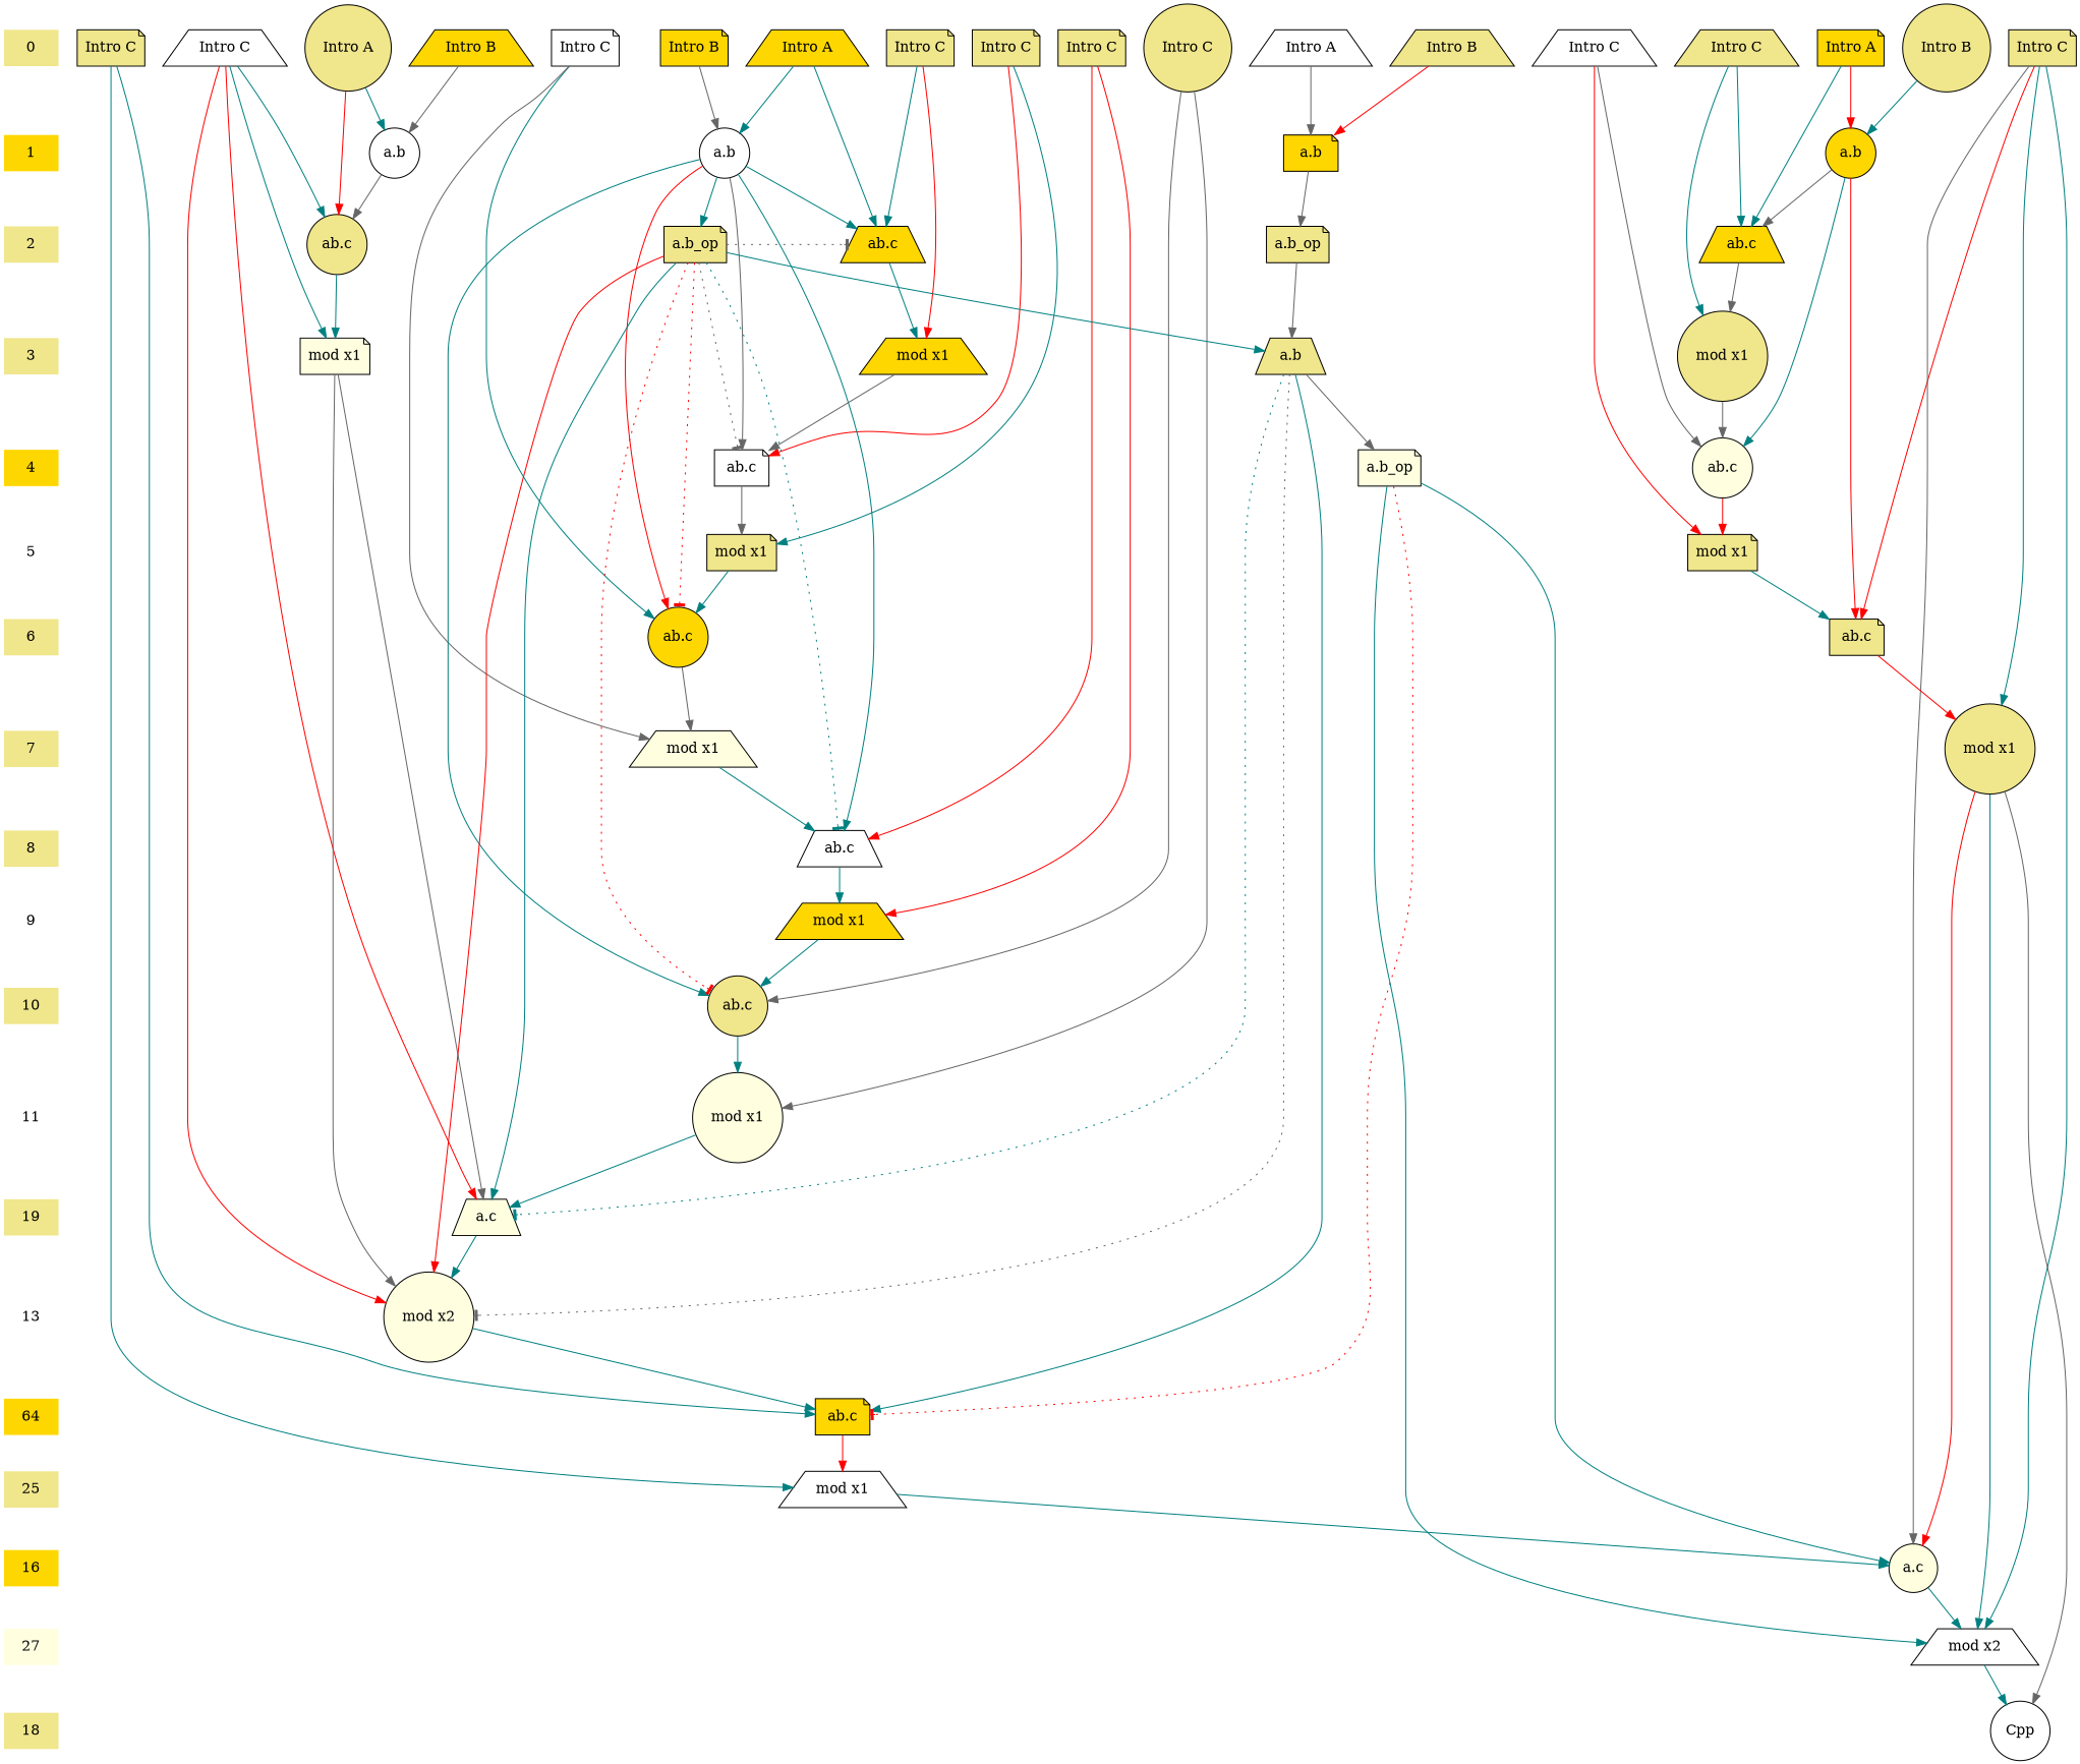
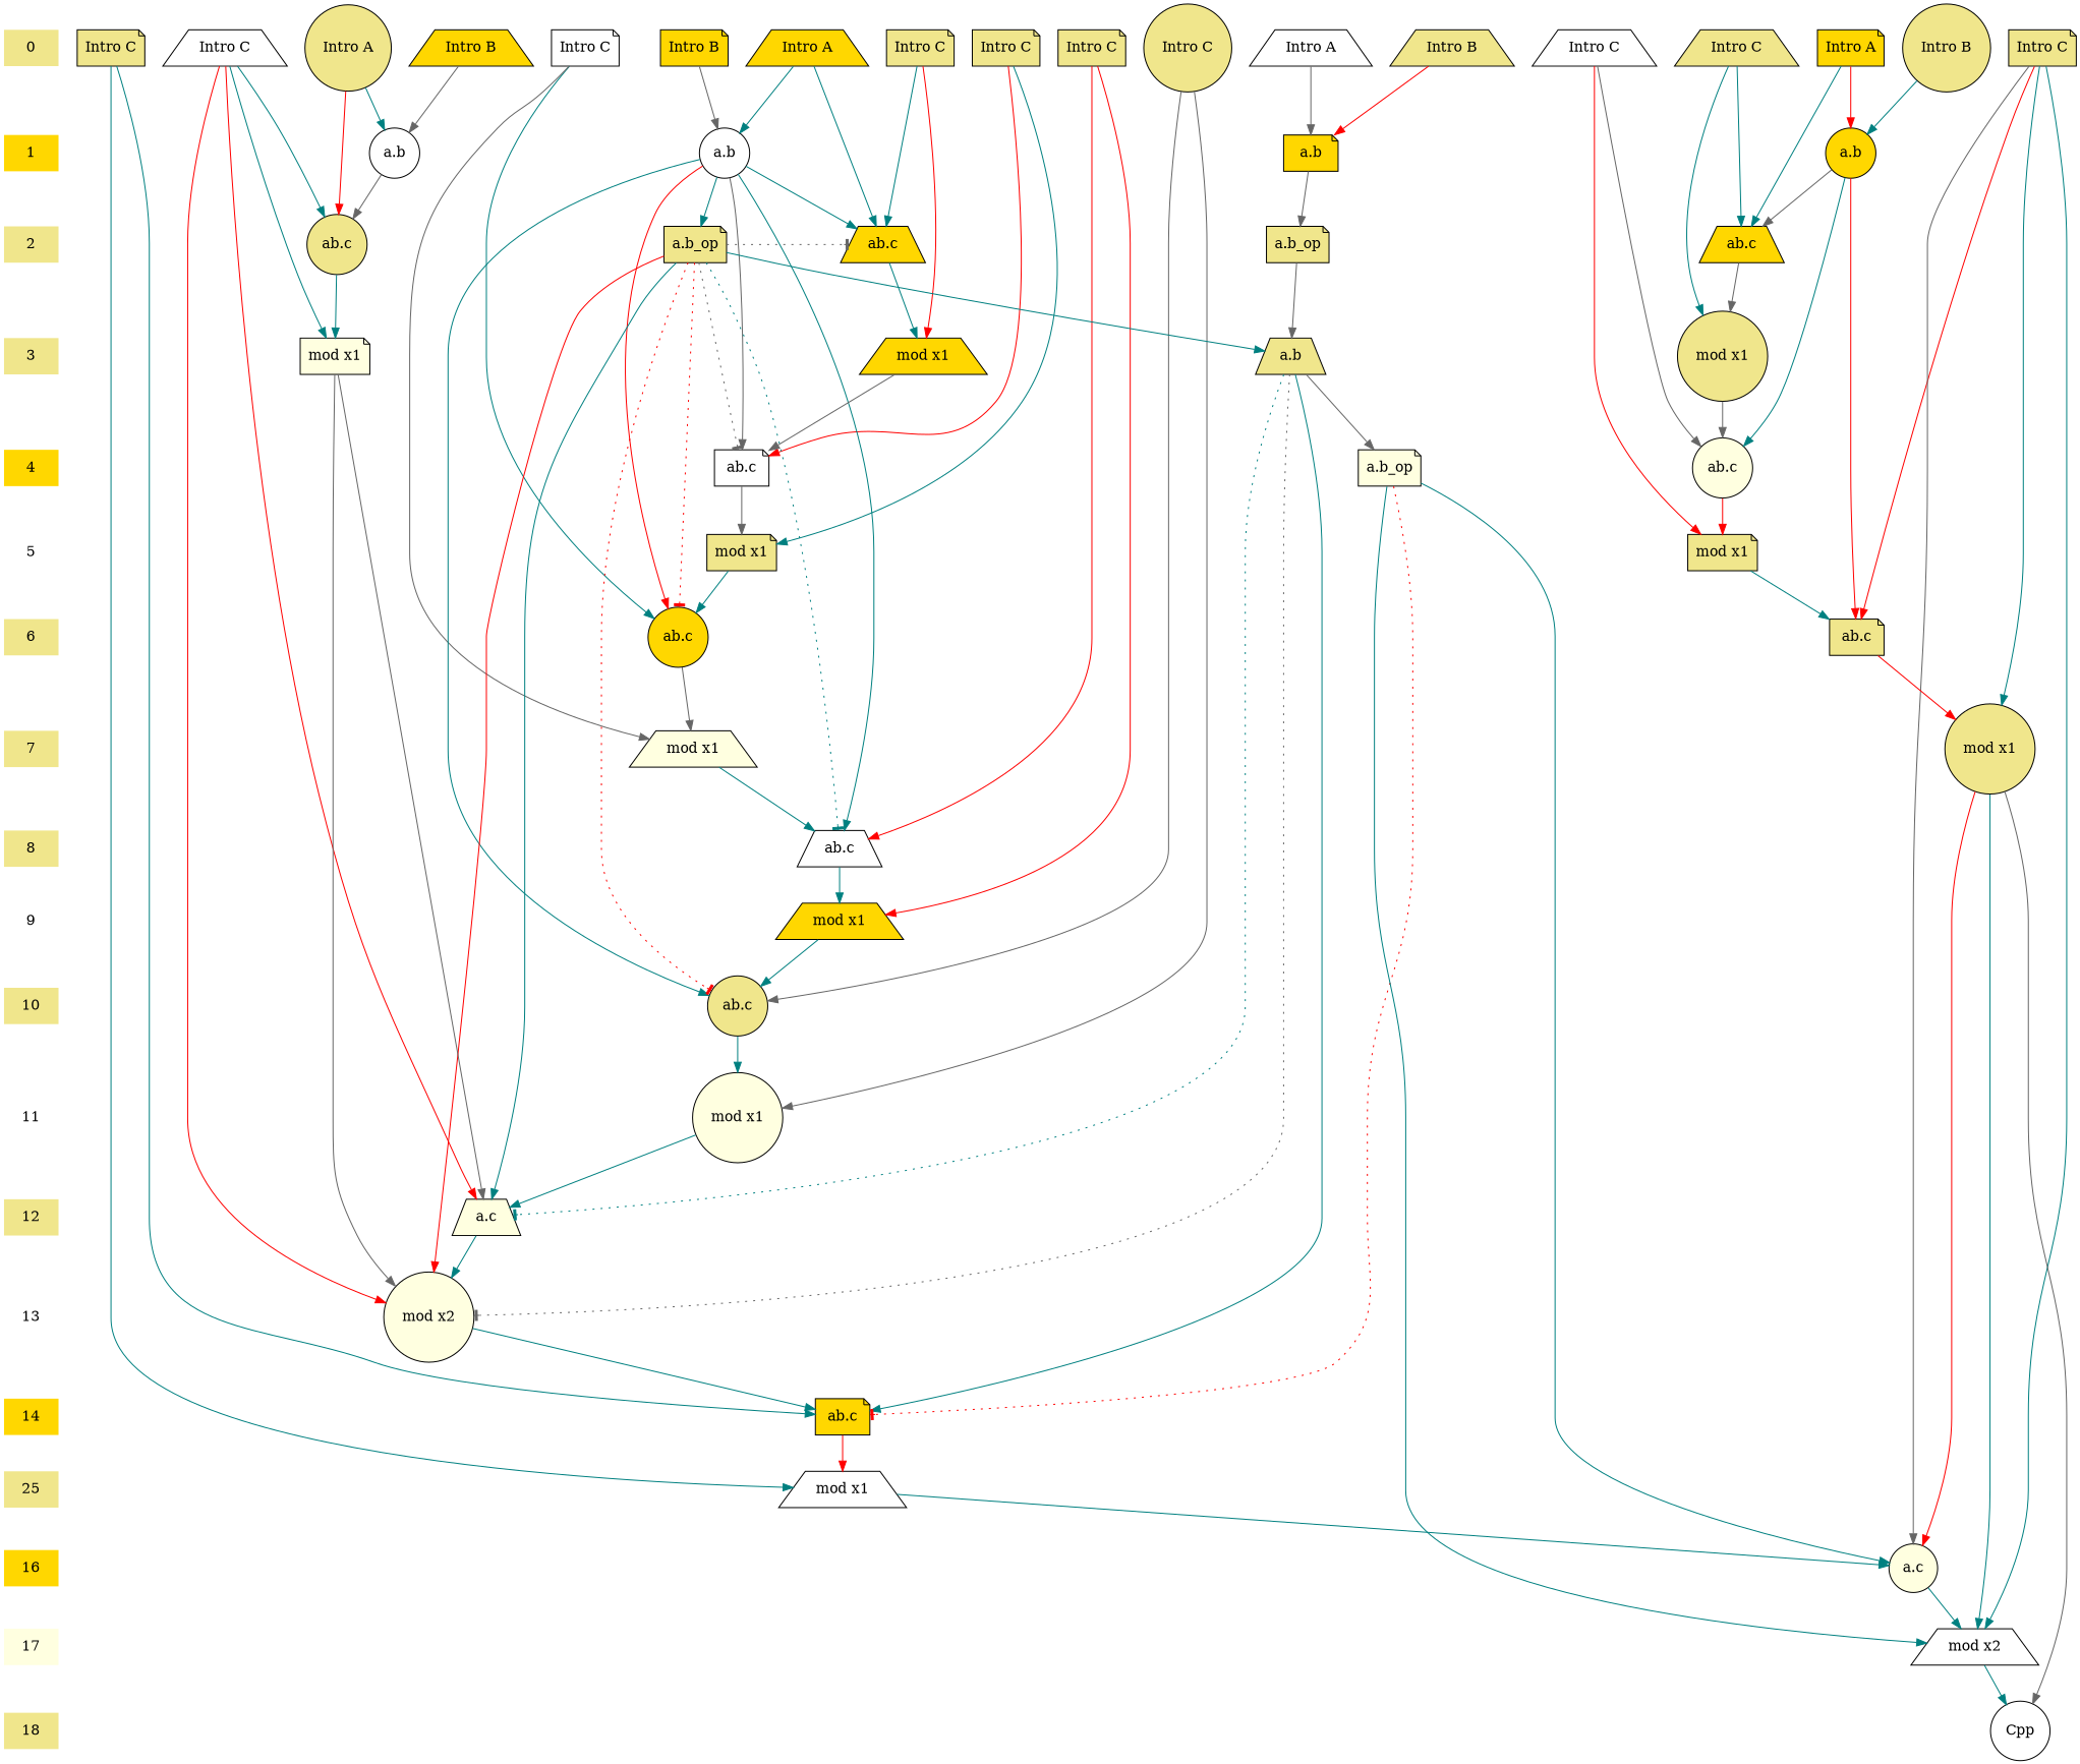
  digraph {
    ranksep=.5
    node [fillcolor=khaki shape=plaintext style=filled]
    edge [color=teal]
    0
    n2 [label="Intro B" shape=trapezium]
    n3 [label="Intro A" shape=circle]
    n4 [fillcolor=gold label="Intro A" shape=trapezium]
    n5 [fillcolor=gold label="Intro B" shape=trapezium]
    n6 [fillcolor=gold label="Intro B" shape=note]
    n7 [label="Intro B" shape=circle]
    n8 [fillcolor=gold label="Intro A" shape=note]
    n9 [fillcolor=white label="Intro A" shape=trapezium]
    n10 [fillcolor=white label="Intro C" shape=trapezium]
    n11 [label="Intro C" shape=note]
    n12 [fillcolor=white label="Intro C" shape=trapezium]
    n13 [label="Intro C" shape=circle]
    n14 [fillcolor=white label="Intro C" shape=note]
    n15 [label="Intro C" shape=note]
    n16 [label="Intro C" shape=note]
    n17 [label="Intro C" shape=trapezium]
    n18 [label="Intro C" shape=note]
    n19 [label="Intro C" shape=note]
    1 [fillcolor=gold]
    n21 [fillcolor=white label="a.b" shape=circle]
    n22 [fillcolor=gold label="a.b" shape=circle]
    n23 [fillcolor=gold label="a.b" shape=note]
    n24 [fillcolor=white label="a.b" shape=circle]
    2
    n26 [fillcolor=gold label="ab.c" shape=trapezium]
    n27 [fillcolor=gold label="ab.c" shape=trapezium]
    n28 [label="ab.c" shape=circle]
    n29 [label="a.b_op" shape=note]
    n30 [label="a.b_op" shape=note]
    3
    n32 [label="mod x1" shape=circle]
    n33 [fillcolor=gold label="mod x1" shape=trapezium]
    n34 [fillcolor=lightyellow label="mod x1" shape=note]
    n35 [label="a.b" shape=trapezium]
    4 [fillcolor=gold]
    n37 [fillcolor=white label="ab.c" shape=note]
    n38 [fillcolor=lightyellow label="ab.c" shape=circle]
    n39 [fillcolor=lightyellow label="a.b_op" shape=note]
    5 [fillcolor=white]
    n41 [label="mod x1" shape=note]
    n42 [label="mod x1" shape=note]
    6
    n44 [fillcolor=gold label="ab.c" shape=circle]
    n45 [label="ab.c" shape=note]
    7
    n47 [fillcolor=lightyellow label="mod x1" shape=trapezium]
    n48 [label="mod x1" shape=circle]
    8
    n50 [fillcolor=white label="ab.c" shape=trapezium]
    9 [fillcolor=white]
    n52 [fillcolor=gold label="mod x1" shape=trapezium]
    10
    n54 [label="ab.c" shape=circle]
    11 [fillcolor=white]
    n56 [fillcolor=lightyellow label="mod x1" shape=circle]
-   12 [label=19]
+   12
    n58 [fillcolor=lightyellow label="a.c" shape=trapezium]
    13 [fillcolor=white]
    n60 [fillcolor=lightyellow label="mod x2" shape=circle]
-   14 [fillcolor=gold label=64]
+   14 [fillcolor=gold]
    n62 [fillcolor=gold label="ab.c" shape=note]
    n63 [label=25]
    n64 [fillcolor=white label="mod x1" shape=trapezium]
    16 [fillcolor=gold]
    n66 [fillcolor=lightyellow label="a.c" shape=circle]
-   17 [fillcolor=lightyellow label=27]
+   17 [fillcolor=lightyellow]
    n68 [fillcolor=white label="mod x2" shape=trapezium]
    18
    n70 [fillcolor=white label=Cpp shape=circle]
    subgraph sub_1 {
      rank=same
      0
      n2
      n3
      n4
      n5
      n6
      n7
      n8
      n9
      n10
      n11
      n12
      n13
      n14
      n15
      n16
      n17
      n18
      n19
    }
    subgraph sub_2 {
      rank=same
      1
      n21
      n22
      n23
      n24
    }
    subgraph sub_3 {
      rank=same
      2
      n26
      n27
      n28
      n29
      n30
    }
    subgraph sub_4 {
      rank=same
      3
      n32
      n33
      n34
      n35
    }
    subgraph sub_5 {
      rank=same
      4
      n37
      n38
      n39
    }
    subgraph sub_6 {
      rank=same
      5
      n41
      n42
    }
    subgraph sub_7 {
      rank=same
      6
      n44
      n45
    }
    subgraph sub_8 {
      rank=same
      7
      n47
      n48
    }
    subgraph sub_9 {
      rank=same
      8
      n50
    }
    subgraph sub_10 {
      rank=same
      9
      n52
    }
    subgraph sub_11 {
      rank=same
      10
      n54
    }
    subgraph sub_12 {
      rank=same
      11
      n56
    }
    subgraph sub_13 {
      rank=same
      12
      n58
    }
    subgraph sub_14 {
      rank=same
      13
      n60
    }
    subgraph sub_15 {
      rank=same
      14
      n62
    }
    subgraph sub_16 {
      rank=same
      n63
      n64
    }
    subgraph sub_17 {
      rank=same
      16
      n66
    }
    subgraph sub_18 {
      rank=same
      17
      n68
    }
    subgraph sub_19 {
      rank=same
      18
      n70
    }
    0 -> 1 [style=invis color=""]
    n2 -> n23 [color=red]
    n3 -> n24
    n3 -> n28 [color=red]
    n4 -> n21
    n4 -> n26
    n5 -> n24 [color=gray40]
    n6 -> n21 [color=gray40]
    n7 -> n22
    n8 -> n22 [color=red]
    n8 -> n27
    n9 -> n23 [color=gray40]
    n10 -> n38 [color=gray40]
    n10 -> n42 [color=red]
    n11 -> n26
    n11 -> n33 [color=red]
    n12 -> n28
    n12 -> n34
    n12 -> n58 [color=red]
    n12 -> n60 [color=red]
    n13 -> n54 [color=gray40]
    n13 -> n56 [color=gray40]
    n14 -> n44
    n14 -> n47 [color=gray40]
    n15 -> n62
    n15 -> n64
    n16 -> n50 [color=red]
    n16 -> n52 [color=red]
    n17 -> n27
    n17 -> n32
    n18 -> n45 [color=red]
    n18 -> n48
    n18 -> n66 [color=gray40]
    n18 -> n68
    n19 -> n37 [color=red]
    n19 -> n41
    1 -> 2 [style=invis color=""]
    n21 -> n26
    n21 -> n29
    n21 -> n37 [color=gray40]
    n21 -> n44 [color=red]
    n21 -> n50
    n21 -> n54
    n22 -> n27 [color=gray40]
    n22 -> n38
    n22 -> n45 [color=red]
    n23 -> n30 [color=gray40]
    n24 -> n28 [color=gray40]
    2 -> 3 [style=invis color=""]
    n26 -> n33
    n27 -> n32 [color=gray40]
    n28 -> n34
    n29 -> n26 [arrowhead=tee color=gray40 style=dotted]
    n29 -> n35
    n29 -> n37 [arrowhead=tee color=gray40 style=dotted]
    n29 -> n44 [arrowhead=tee color=red style=dotted]
    n29 -> n50 [arrowhead=tee style=dotted]
    n29 -> n54 [arrowhead=tee color=red style=dotted]
    n29 -> n58
    n29 -> n60 [color=red]
    n30 -> n35 [color=gray40]
    3 -> 4 [style=invis color=""]
    n32 -> n38 [color=gray40]
    n33 -> n37 [color=gray40]
    n34 -> n58 [color=gray40]
    n34 -> n60 [color=gray40]
    n35 -> n39 [color=gray40]
    n35 -> n58 [arrowhead=tee style=dotted]
    n35 -> n60 [arrowhead=tee color=gray40 style=dotted]
    n35 -> n62
    4 -> 5 [style=invis color=""]
    n37 -> n41 [color=gray40]
    n38 -> n42 [color=red]
    n39 -> n62 [arrowhead=tee color=red style=dotted]
    n39 -> n66
    n39 -> n68
    5 -> 6 [style=invis color=""]
    n41 -> n44
    n42 -> n45
    6 -> 7 [style=invis color=""]
    n44 -> n47 [color=gray40]
    n45 -> n48 [color=red]
    7 -> 8 [style=invis color=""]
    n47 -> n50
    n48 -> n66 [color=red]
    n48 -> n68
    n48 -> n70 [color=gray40]
    8 -> 9 [style=invis color=""]
    n50 -> n52
    9 -> 10 [style=invis color=""]
    n52 -> n54
    10 -> 11 [style=invis color=""]
    n54 -> n56
    11 -> 12 [style=invis color=""]
    n56 -> n58
    12 -> 13 [style=invis color=""]
    n58 -> n60
    13 -> 14 [style=invis color=""]
    n60 -> n62
    14 -> n63 [style=invis color=""]
    n62 -> n64 [color=red]
    n63 -> 16 [style=invis color=""]
    n64 -> n66
    16 -> 17 [style=invis color=""]
    n66 -> n68
    17 -> 18 [style=invis color=""]
    n68 -> n70
  }
